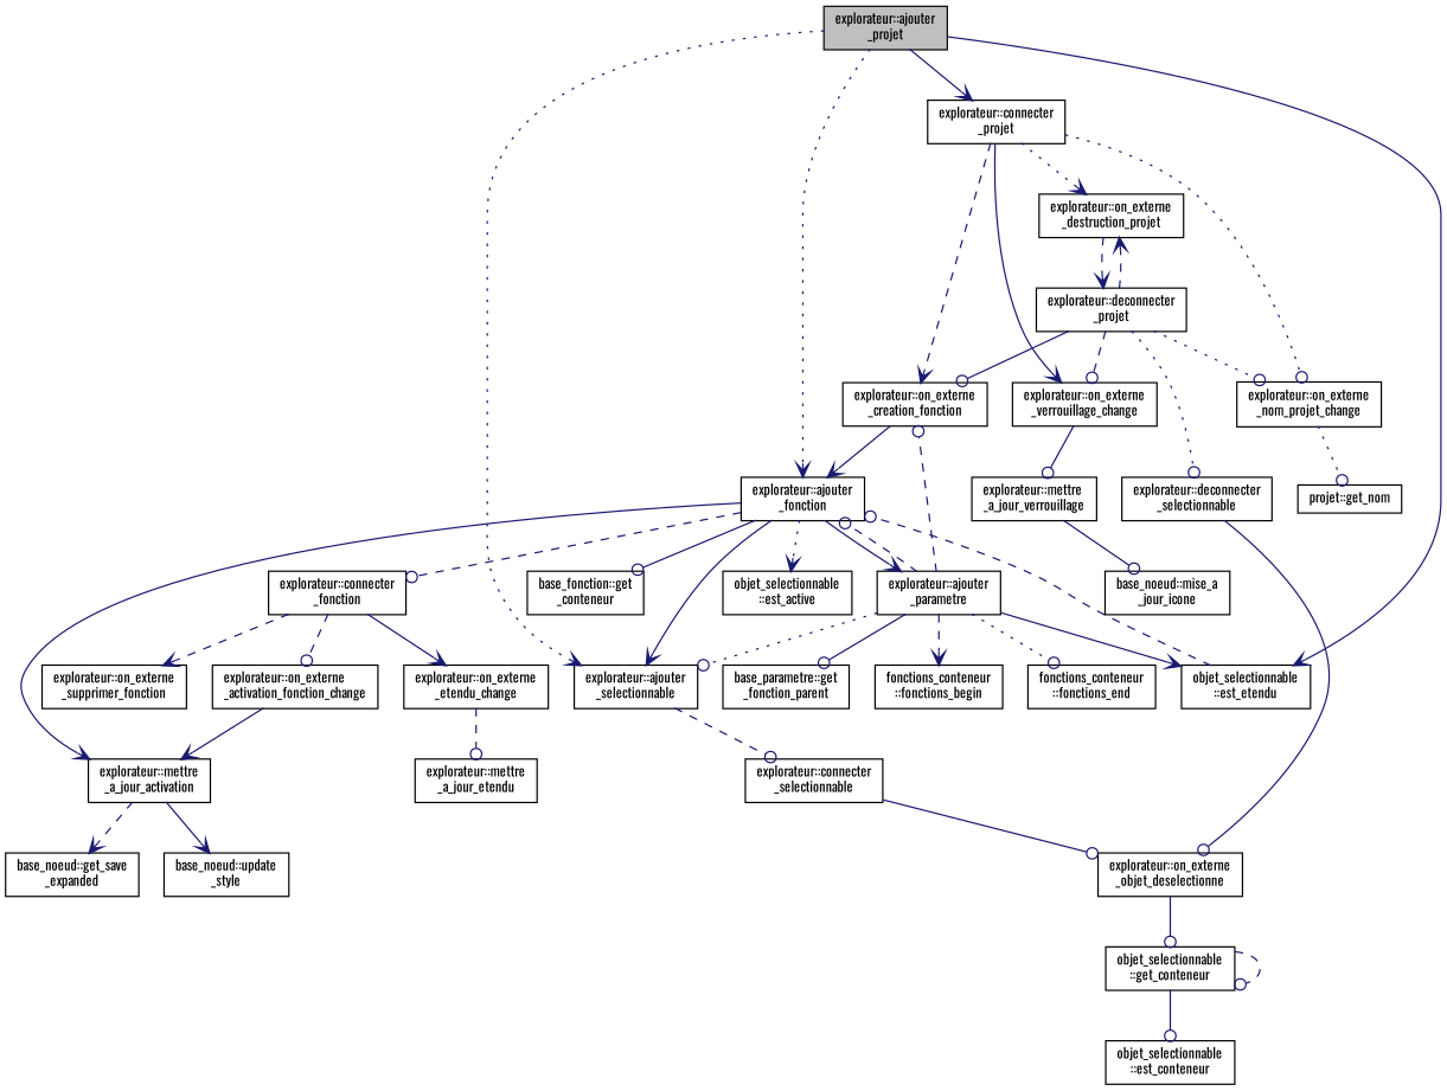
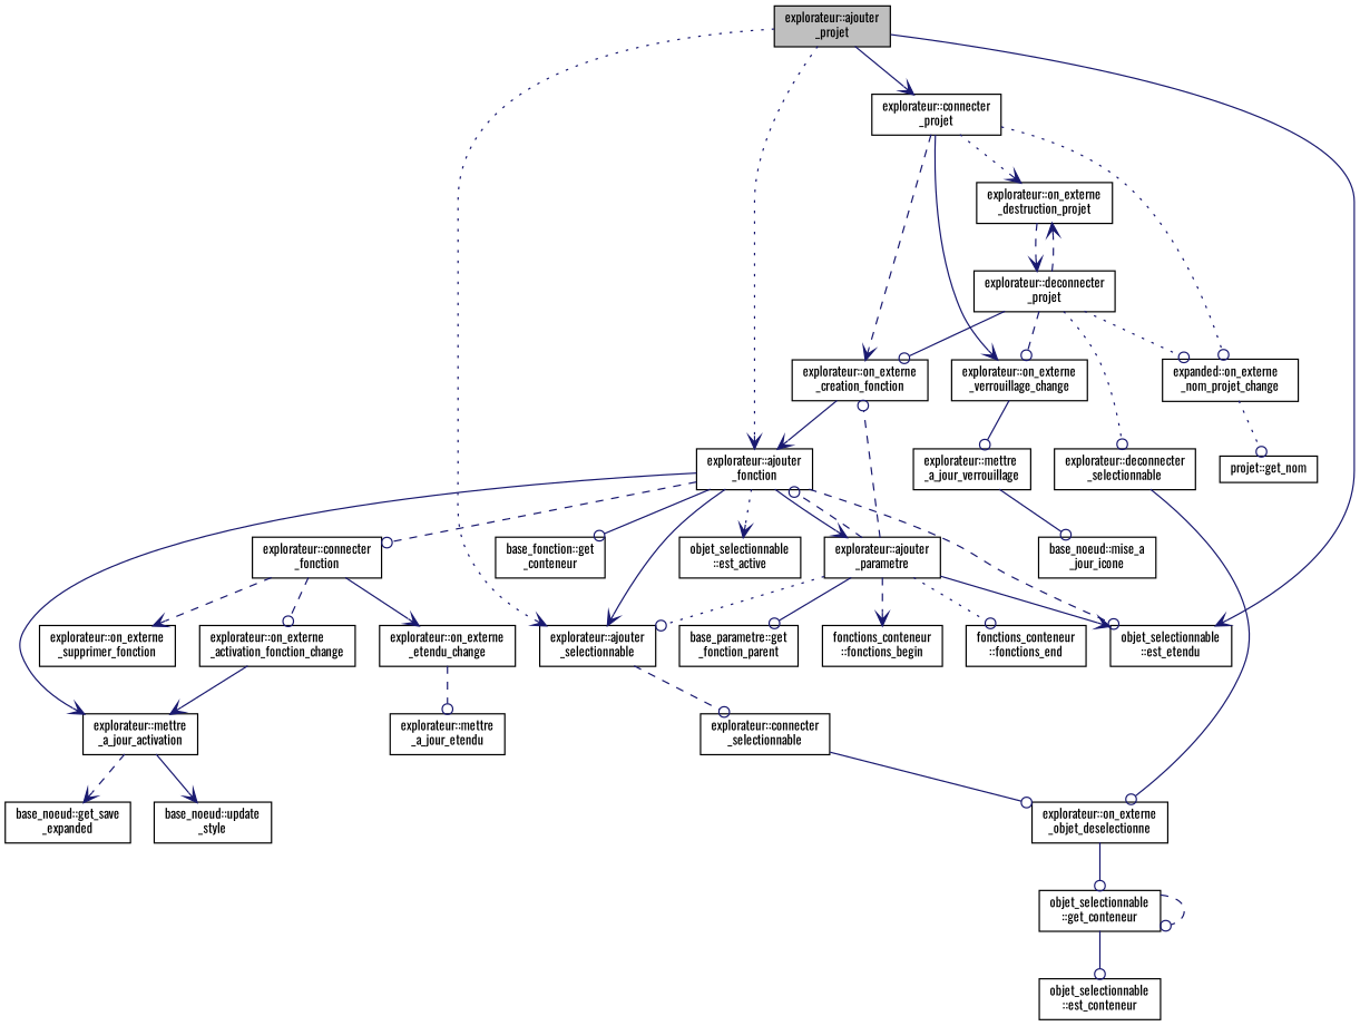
  digraph {
    fontname=Oswald
    rankdir=TB
    node [color=black fillcolor=white fontname=Oswald fontsize=10 shape=record style=filled]
    edge [arrowhead=odot color=midnightblue fontname=Oswald fontsize=10 labelfontname=Helvetica labelfontsize=10 style=solid]
    n1 [fillcolor=grey75 fontcolor=black height=0.2 label="explorateur::ajouter\l_projet" width=0.4]
    n2 [height=0.2 label="explorateur::ajouter\l_selectionnable" width=0.4]
    n3 [height=0.2 label="explorateur::connecter\l_projet" width=0.4]
    n4 [height=0.2 label="explorateur::ajouter\l_fonction" width=0.4]
    n5 [height=0.2 label="objet_selectionnable\l::est_etendu" width=0.4]
    n6 [height=0.2 label="explorateur::connecter\l_selectionnable" width=0.4]
    n7 [height=0.2 label="explorateur::on_externe\l_creation_fonction" width=0.4]
    n8 [height=0.2 label="explorateur::on_externe\l_verrouillage_change" width=0.4]
-   n9 [height=0.2 label="explorateur::on_externe\l_nom_projet_change" width=0.4]
+   n9 [height=0.2 label="expanded::on_externe\l_nom_projet_change" width=0.4]
    n10 [height=0.2 label="explorateur::on_externe\l_destruction_projet" width=0.4]
    n11 [height=0.2 label="base_fonction::get\l_conteneur" width=0.4]
    n12 [height=0.2 label="explorateur::ajouter\l_parametre" width=0.4]
    n13 [height=0.2 label="explorateur::mettre\l_a_jour_activation" width=0.4]
    n14 [height=0.2 label="objet_selectionnable\l::est_active" width=0.4]
    n15 [height=0.2 label="explorateur::connecter\l_fonction" width=0.4]
    n16 [height=0.2 label="explorateur::on_externe\l_objet_deselectionne" width=0.4]
    n17 [height=0.2 label="objet_selectionnable\l::get_conteneur" width=0.4]
    n18 [height=0.2 label="objet_selectionnable\l::est_conteneur" width=0.4]
    n19 [height=0.2 label="explorateur::mettre\l_a_jour_verrouillage" width=0.4]
    n20 [height=0.2 label="projet::get_nom" width=0.4]
    n21 [height=0.2 label="explorateur::deconnecter\l_projet" width=0.4]
    n22 [height=0.2 label="base_parametre::get\l_fonction_parent" width=0.4]
    n23 [height=0.2 label="fonctions_conteneur\l::fonctions_begin" width=0.4]
    n24 [height=0.2 label="fonctions_conteneur\l::fonctions_end" width=0.4]
    n25 [height=0.2 label="base_noeud::get_save\l_expanded" width=0.4]
    n26 [height=0.2 label="base_noeud::update\l_style" width=0.4]
    n27 [height=0.2 label="explorateur::on_externe\l_supprimer_fonction" width=0.4]
    n28 [height=0.2 label="explorateur::on_externe\l_activation_fonction_change" width=0.4]
    n29 [height=0.2 label="explorateur::on_externe\l_etendu_change" width=0.4]
    n30 [height=0.2 label="explorateur::mettre\l_a_jour_etendu" width=0.4]
    n31 [height=0.2 label="base_noeud::mise_a\l_jour_icone" width=0.4]
    n32 [height=0.2 label="explorateur::deconnecter\l_selectionnable" width=0.4]
    n1 -> n2 [arrowhead=vee style=dotted]
    n1 -> n3 [arrowhead=vee]
    n1 -> n4 [arrowhead=vee style=dotted]
    n1 -> n5 [arrowhead=vee]
    n2 -> n6 [style=dashed]
    n3 -> n7 [arrowhead=vee style=dashed]
    n3 -> n8 [arrowhead=vee]
    n3 -> n9 [style=dotted]
    n3 -> n10 [arrowhead=vee style=dotted]
    n4 -> n2 [arrowhead=vee]
-   n5 -> n4 [style=dashed]
+   n4 -> n5 [style=dashed]
    n4 -> n11
    n4 -> n12 [arrowhead=vee]
    n4 -> n13 [arrowhead=vee]
    n4 -> n14 [arrowhead=vee style=dotted]
    n4 -> n15 [style=dashed]
    n6 -> n16
    n7 -> n4 [arrowhead=vee]
    n8 -> n19
    n9 -> n20 [style=dotted]
    n10 -> n21 [arrowhead=vee style=dashed]
    n12 -> n2 [style=dotted]
    n12 -> n4 [style=dashed]
    n12 -> n5 [arrowhead=vee]
    n12 -> n7 [style=dashed]
    n12 -> n22
    n12 -> n23 [arrowhead=vee style=dashed]
    n12 -> n24 [style=dotted]
    n13 -> n25 [arrowhead=vee style=dashed]
    n13 -> n26 [arrowhead=vee]
    n15 -> n27 [arrowhead=vee style=dashed]
    n15 -> n28 [style=dashed]
    n15 -> n29 [arrowhead=vee]
    n16 -> n17
    n17 -> n17 [style=dashed]
    n17 -> n18
    n19 -> n31
    n21 -> n7
    n21 -> n8 [style=dashed]
    n21 -> n9 [style=dotted]
    n21 -> n10 [arrowhead=vee style=dashed]
    n21 -> n32 [style=dotted]
    n28 -> n13 [arrowhead=vee]
    n29 -> n30 [style=dashed]
    n32 -> n16
  }
